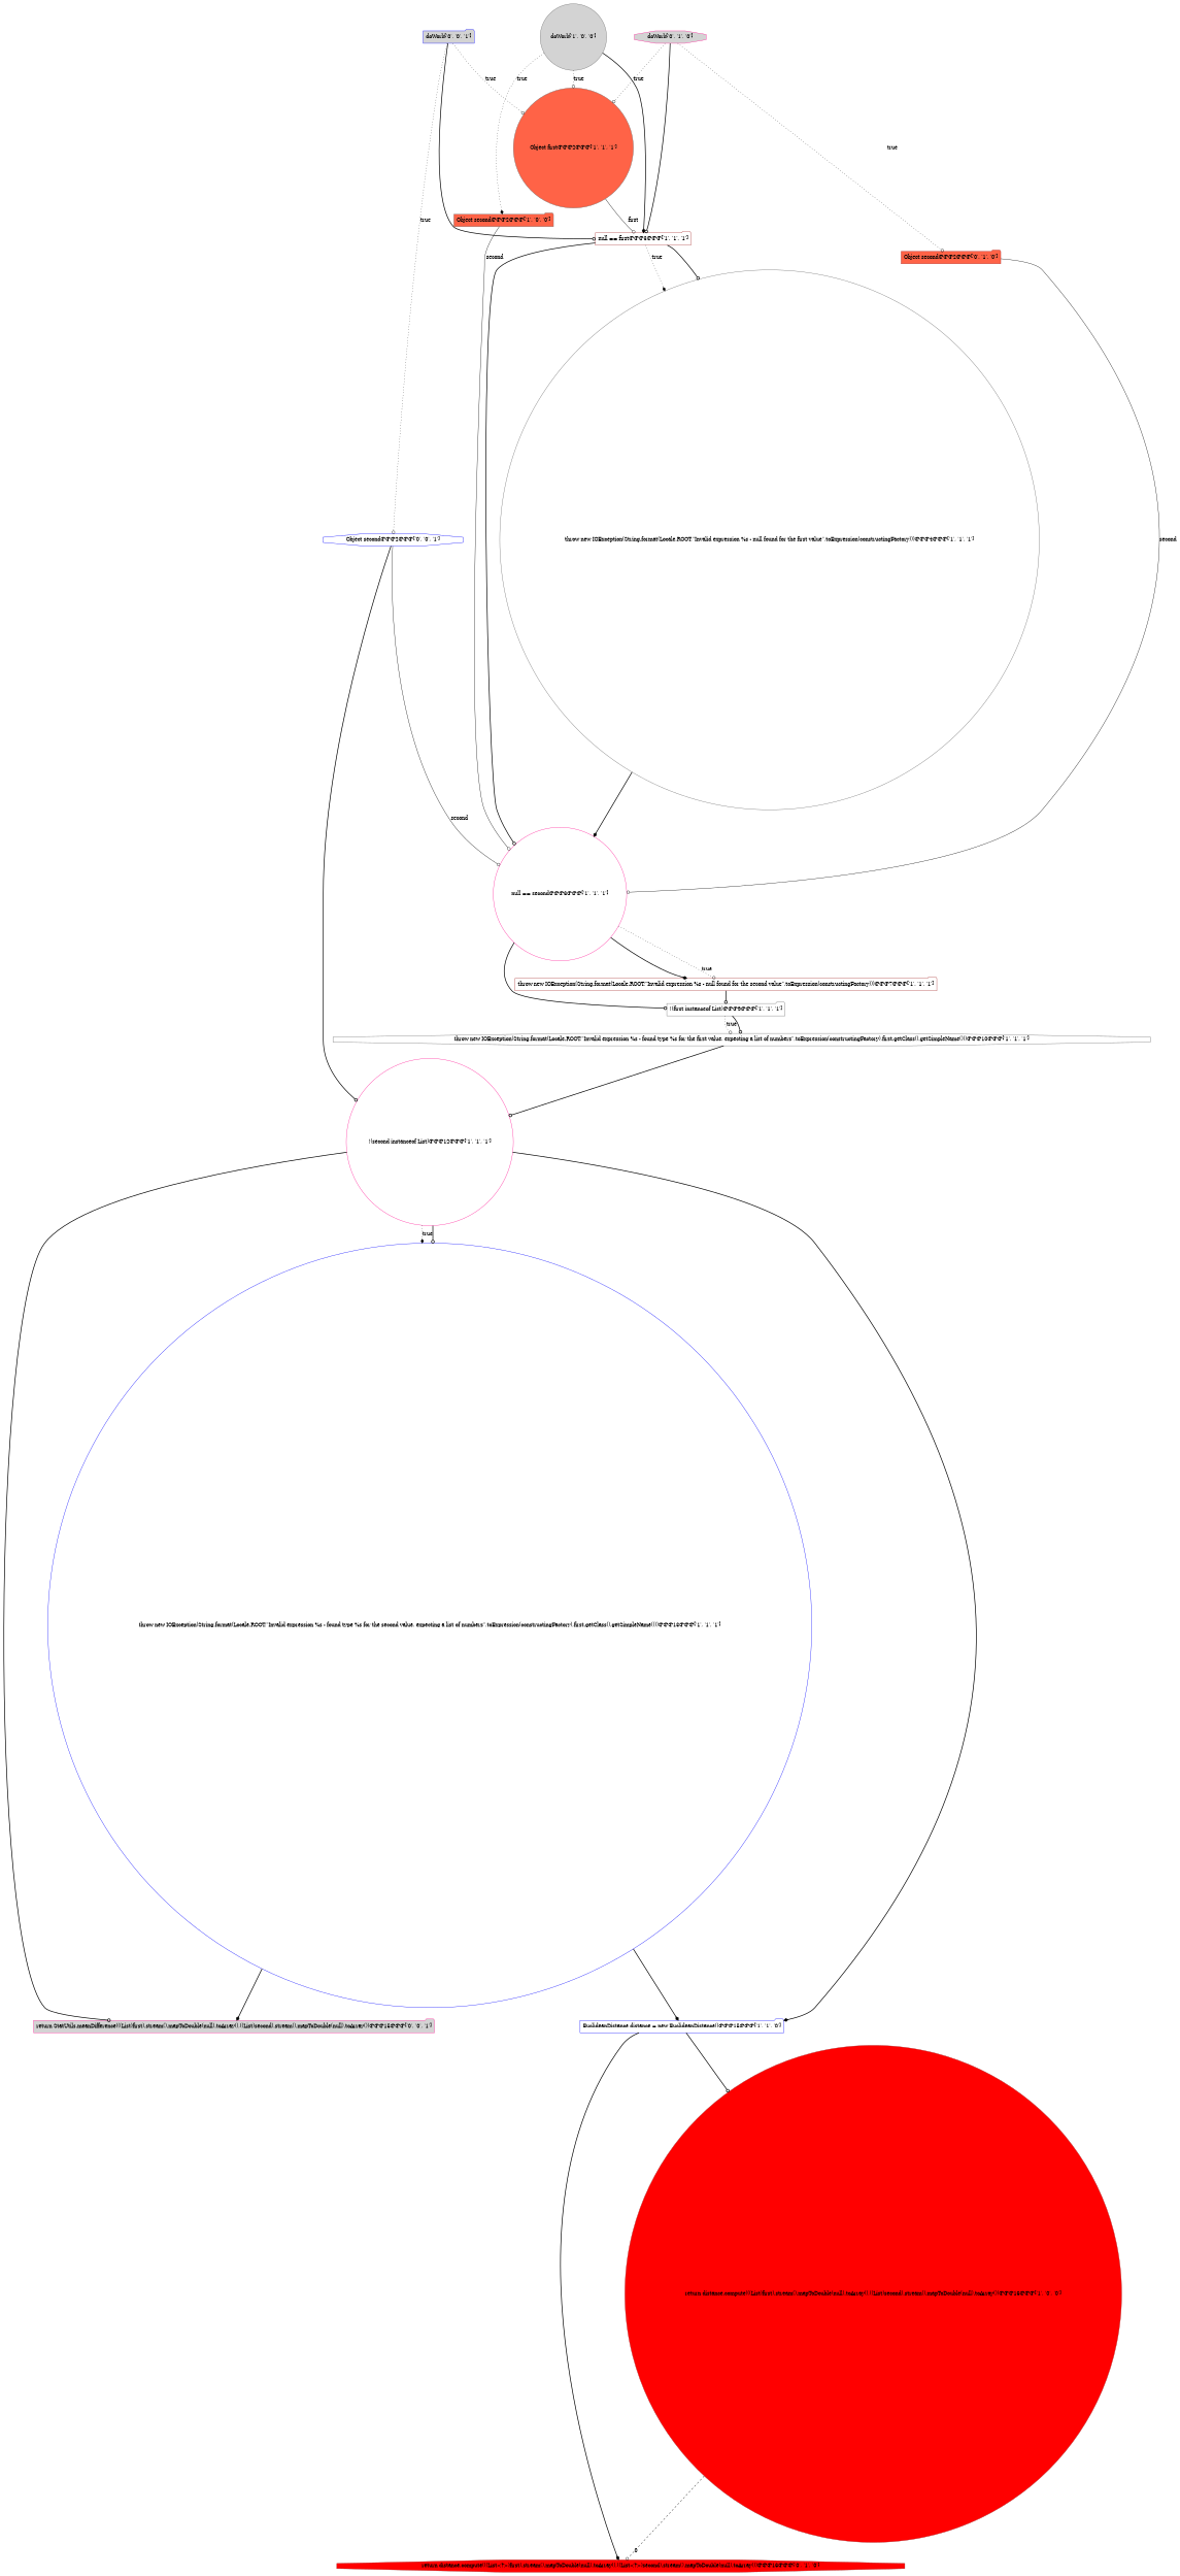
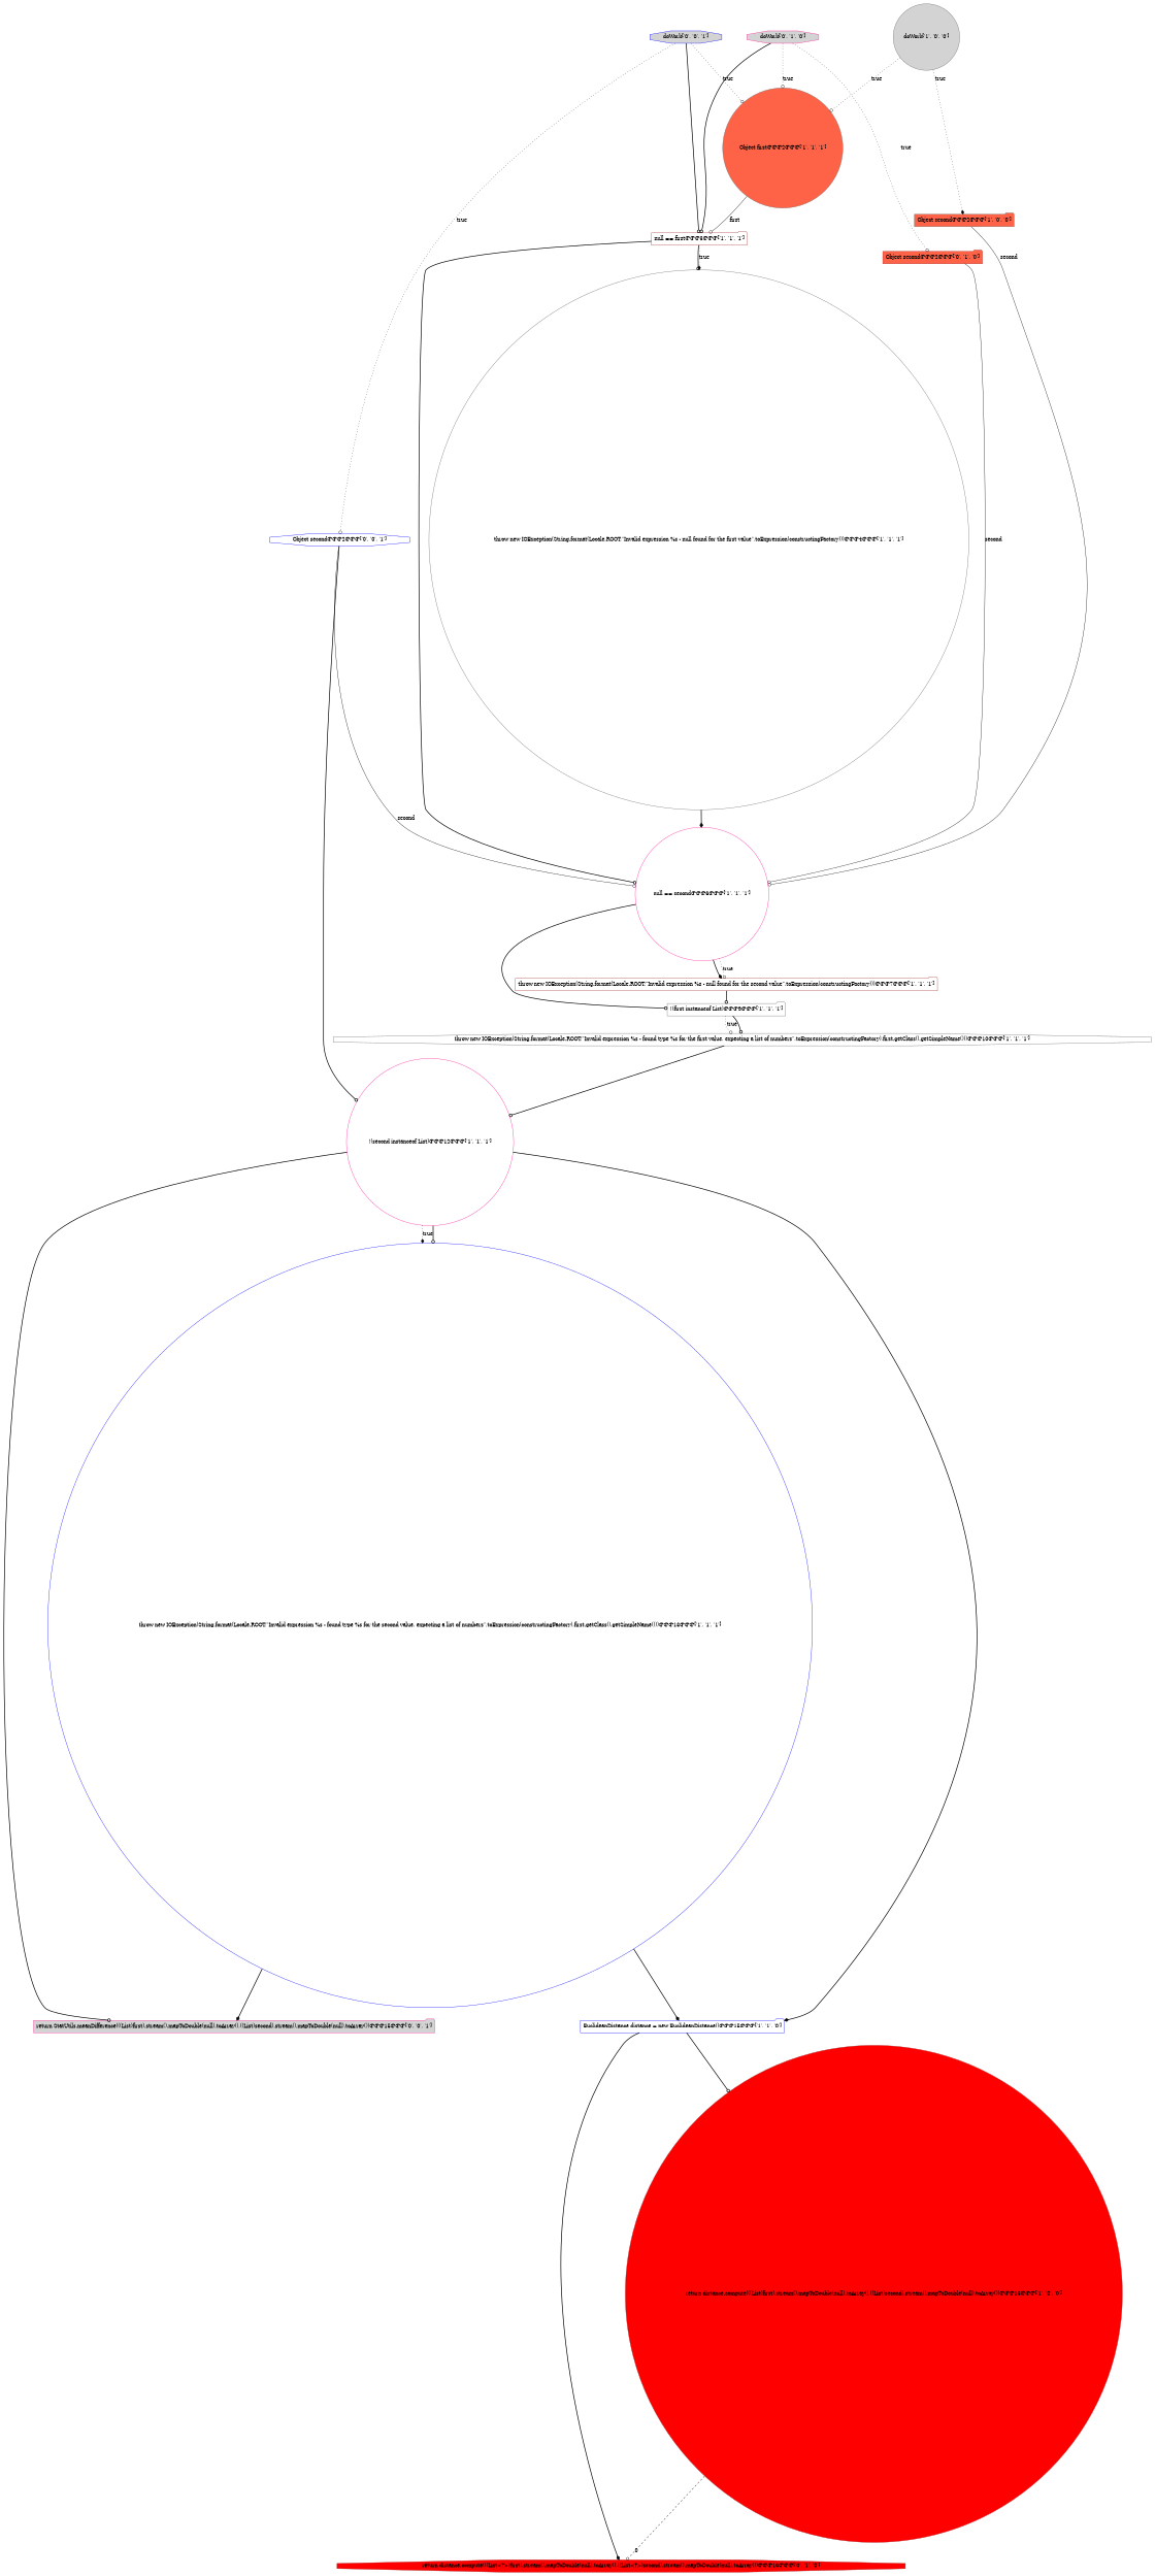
  digraph {
    node [color=gray40 fillcolor=white shape=folder style=filled]
    edge [arrowhead=odot style=bold]
    n1 [color=deeppink fillcolor=lightgray label="return StatUtils.meanDifference(((List)first).stream().mapToDouble(null).toArray(),((List)second).stream().mapToDouble(null).toArray())@@@15@@@['0', '0', '1']"]
    n2 [color=deeppink label="null == second@@@6@@@['1', '1', '1']" shape=circle]
    n3 [label="!(first instanceof List)@@@9@@@['1', '1', '1']"]
    n4 [color=brown label="throw new IOException(String.format(Locale.ROOT,\"Invalid expression %s - null found for the second value\",toExpression(constructingFactory)))@@@7@@@['1', '1', '1']"]
    n5 [label="throw new IOException(String.format(Locale.ROOT,\"Invalid expression %s - found type %s for the first value, expecting a list of numbers\",toExpression(constructingFactory),first.getClass().getSimpleName()))@@@10@@@['1', '1', '1']" shape=octagon]
    n6 [color=blue label="throw new IOException(String.format(Locale.ROOT,\"Invalid expression %s - found type %s for the second value, expecting a list of numbers\",toExpression(constructingFactory),first.getClass().getSimpleName()))@@@13@@@['1', '1', '1']" shape=circle]
    n7 [color=blue label="EuclideanDistance distance = new EuclideanDistance()@@@15@@@['1', '1', '0']"]
    n8 [color=brown fillcolor=red label="return distance.compute(((List)first).stream().mapToDouble(null).toArray(),((List)second).stream().mapToDouble(null).toArray())@@@16@@@['1', '0', '0']" shape=circle]
    n9 [color=brown fillcolor=red label="return distance.compute(((List<?>)first).stream().mapToDouble(null).toArray(),((List<?>)second).stream().mapToDouble(null).toArray())@@@16@@@['0', '1', '0']" shape=octagon]
    n10 [color=deeppink label="!(second instanceof List)@@@12@@@['1', '1', '1']" shape=circle]
-   n11 [color=blue fillcolor=lightgray label="doWork['0', '0', '1']"]
+   n11 [color=blue fillcolor=lightgray label="doWork['0', '0', '1']" shape=octagon]
    n12 [fillcolor=tomato label="Object first@@@2@@@['1', '1', '1']" shape=circle]
    n13 [color=brown label="null == first@@@3@@@['1', '1', '1']"]
    n14 [color=blue label="Object second@@@2@@@['0', '0', '1']" shape=octagon]
    n15 [label="throw new IOException(String.format(Locale.ROOT,\"Invalid expression %s - null found for the first value\",toExpression(constructingFactory)))@@@4@@@['1', '1', '1']" shape=circle]
    n16 [fillcolor=lightgray label="doWork['1', '0', '0']" shape=circle]
    n17 [fillcolor=tomato label="Object second@@@2@@@['1', '0', '0']"]
    n18 [color=brown fillcolor=tomato label="Object second@@@2@@@['0', '1', '0']"]
    n19 [color=deeppink fillcolor=lightgray label="doWork['0', '1', '0']" shape=octagon]
    n2 -> n3
    n2 -> n4 [arrowhead=diamond]
    n2 -> n4 [label=true style=dotted]
    n3 -> n5 [label=true style=dotted]
    n3 -> n5
    n4 -> n3
    n5 -> n10
    n6 -> n1 [arrowhead=diamond]
    n6 -> n7 [arrowhead=diamond]
    n7 -> n8
    n7 -> n9 [arrowhead=diamond]
    n8 -> n9 [label=0 style=dashed]
    n10 -> n1
    n10 -> n6 [arrowhead=diamond label=true style=dotted]
    n10 -> n6
    n10 -> n7 [arrowhead=diamond]
    n11 -> n12 [label=true style=dotted]
    n11 -> n13
    n11 -> n14 [label=true style=dotted]
    n12 -> n13 [label=first style=solid]
    n13 -> n2
    n13 -> n15
    n13 -> n15 [arrowhead=diamond label=true style=dotted]
    n14 -> n2 [label=second style=solid]
    n14 -> n10
    n15 -> n2 [arrowhead=diamond]
    n16 -> n12 [label=true style=dotted]
-   n16 -> n13 [arrowhead=diamond]
    n16 -> n17 [arrowhead=diamond label=true style=dotted]
    n17 -> n2 [label=second style=solid]
    n18 -> n2 [label=second style=solid]
    n19 -> n12 [label=true style=dotted]
    n19 -> n13
    n19 -> n18 [label=true style=dotted]
  }
